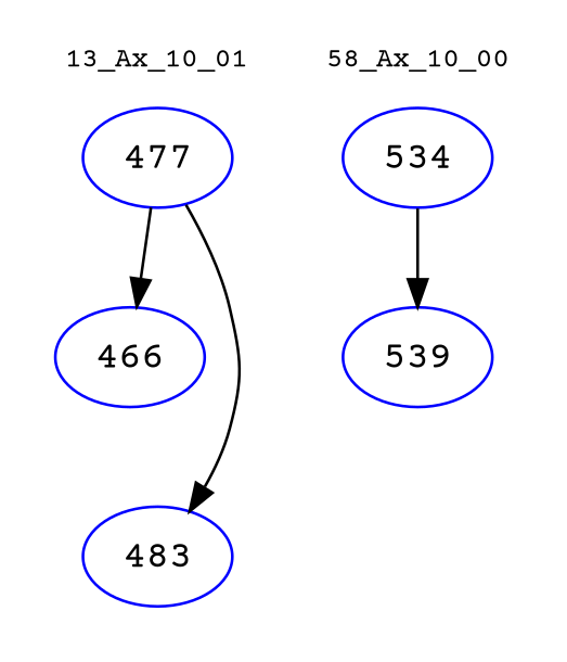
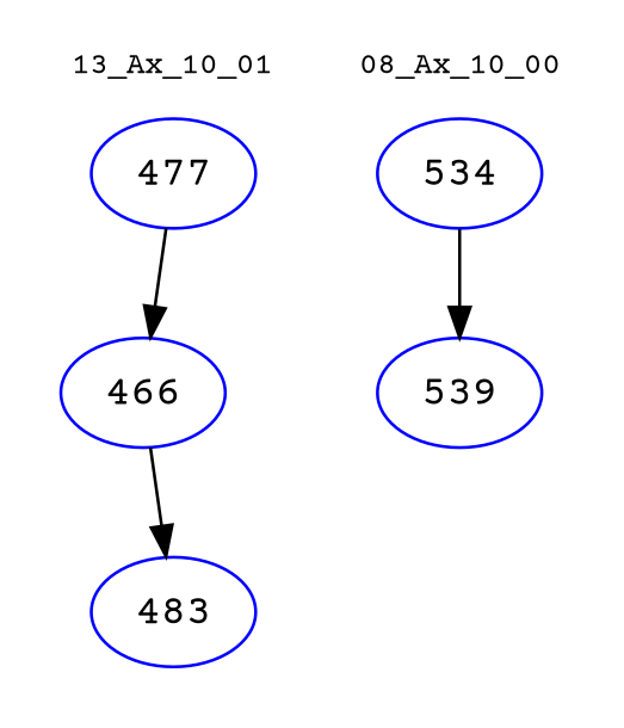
  digraph {
    fontname="Courier Prime"
    node [color=blue fontname="Courier Prime"]
    edge [color=black fontname="Courier Prime"]
    n1 [label=477]
    n2 [label=466]
    n3 [label=483]
    n4 [label=534]
    n5 [label=539]
    subgraph cluster_1 {
      color=white
      fontsize=10
      label="13_Ax_10_01"
      n1
      n2
      n3
    }
    subgraph cluster_2 {
      color=white
      fontsize=10
-     label="58_Ax_10_00"
+     label="08_Ax_10_00"
      n4
      n5
    }
    n1 -> n2
-   n1 -> n3
+   n2 -> n3
    n4 -> n5
  }
